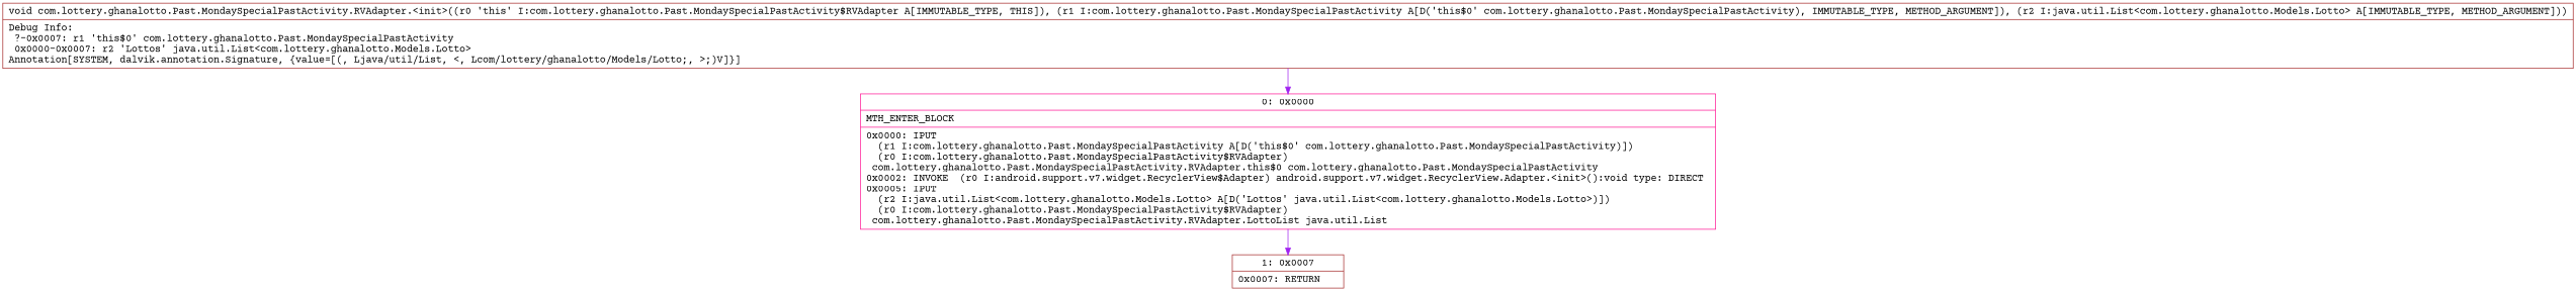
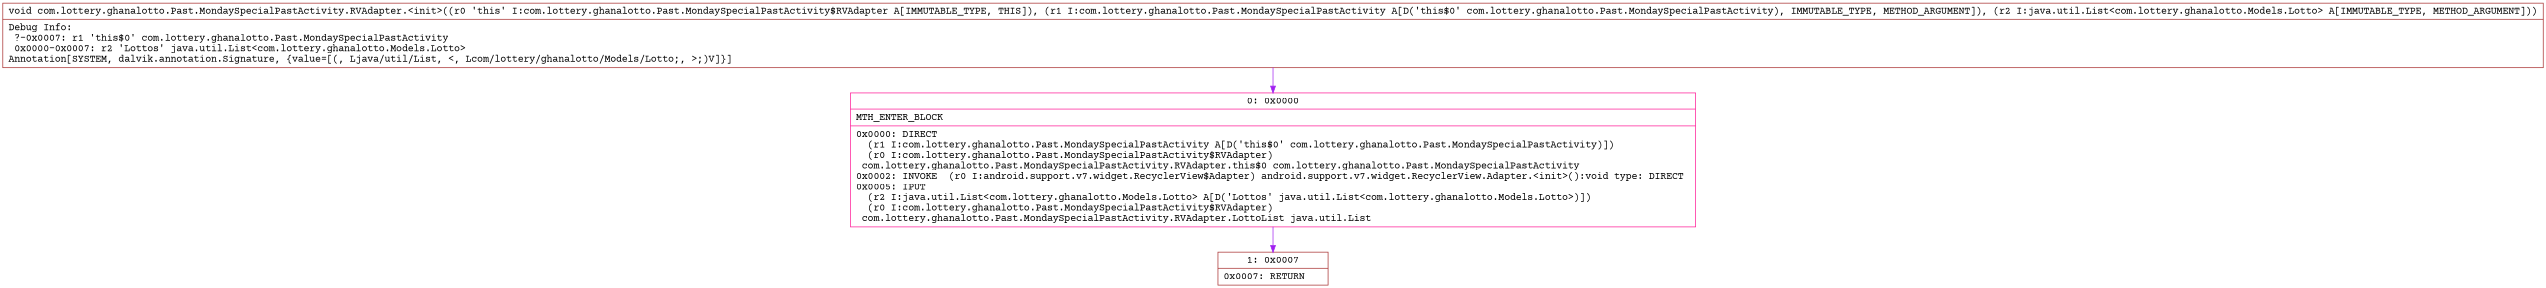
  digraph {
    fontname="Courier Prime"
    node [shape=record color=brown fontname="Courier Prime"]
    edge [color=purple arrowhead=normal fontname="Courier Prime"]
-   n1 [label="{0\:\ 0x0000|MTH_ENTER_BLOCK\l|0x0000: IPUT  \l  (r1 I:com.lottery.ghanalotto.Past.MondaySpecialPastActivity A[D('this$0' com.lottery.ghanalotto.Past.MondaySpecialPastActivity)])\l  (r0 I:com.lottery.ghanalotto.Past.MondaySpecialPastActivity$RVAdapter)\l com.lottery.ghanalotto.Past.MondaySpecialPastActivity.RVAdapter.this$0 com.lottery.ghanalotto.Past.MondaySpecialPastActivity \l0x0002: INVOKE  (r0 I:android.support.v7.widget.RecyclerView$Adapter) android.support.v7.widget.RecyclerView.Adapter.\<init\>():void type: DIRECT \l0x0005: IPUT  \l  (r2 I:java.util.List\<com.lottery.ghanalotto.Models.Lotto\> A[D('Lottos' java.util.List\<com.lottery.ghanalotto.Models.Lotto\>)])\l  (r0 I:com.lottery.ghanalotto.Past.MondaySpecialPastActivity$RVAdapter)\l com.lottery.ghanalotto.Past.MondaySpecialPastActivity.RVAdapter.LottoList java.util.List \l}" color=deeppink]
+   n1 [label="{0\:\ 0x0000|MTH_ENTER_BLOCK\l|0x0000: DIRECT  \l  (r1 I:com.lottery.ghanalotto.Past.MondaySpecialPastActivity A[D('this$0' com.lottery.ghanalotto.Past.MondaySpecialPastActivity)])\l  (r0 I:com.lottery.ghanalotto.Past.MondaySpecialPastActivity$RVAdapter)\l com.lottery.ghanalotto.Past.MondaySpecialPastActivity.RVAdapter.this$0 com.lottery.ghanalotto.Past.MondaySpecialPastActivity \l0x0002: INVOKE  (r0 I:android.support.v7.widget.RecyclerView$Adapter) android.support.v7.widget.RecyclerView.Adapter.\<init\>():void type: DIRECT \l0x0005: IPUT  \l  (r2 I:java.util.List\<com.lottery.ghanalotto.Models.Lotto\> A[D('Lottos' java.util.List\<com.lottery.ghanalotto.Models.Lotto\>)])\l  (r0 I:com.lottery.ghanalotto.Past.MondaySpecialPastActivity$RVAdapter)\l com.lottery.ghanalotto.Past.MondaySpecialPastActivity.RVAdapter.LottoList java.util.List \l}" color=deeppink]
    n2 [label="{1\:\ 0x0007|0x0007: RETURN   \l}"]
    n3 [label="{void com.lottery.ghanalotto.Past.MondaySpecialPastActivity.RVAdapter.\<init\>((r0 'this' I:com.lottery.ghanalotto.Past.MondaySpecialPastActivity$RVAdapter A[IMMUTABLE_TYPE, THIS]), (r1 I:com.lottery.ghanalotto.Past.MondaySpecialPastActivity A[D('this$0' com.lottery.ghanalotto.Past.MondaySpecialPastActivity), IMMUTABLE_TYPE, METHOD_ARGUMENT]), (r2 I:java.util.List\<com.lottery.ghanalotto.Models.Lotto\> A[IMMUTABLE_TYPE, METHOD_ARGUMENT]))  | Debug Info:\l  ?\-0x0007: r1 'this$0' com.lottery.ghanalotto.Past.MondaySpecialPastActivity\l  0x0000\-0x0007: r2 'Lottos' java.util.List\<com.lottery.ghanalotto.Models.Lotto\>\lAnnotation[SYSTEM, dalvik.annotation.Signature, \{value=[(, Ljava\/util\/List, \<, Lcom\/lottery\/ghanalotto\/Models\/Lotto;, \>;)V]\}]\l}"]
    n1 -> n2
    n3 -> n1
  }
